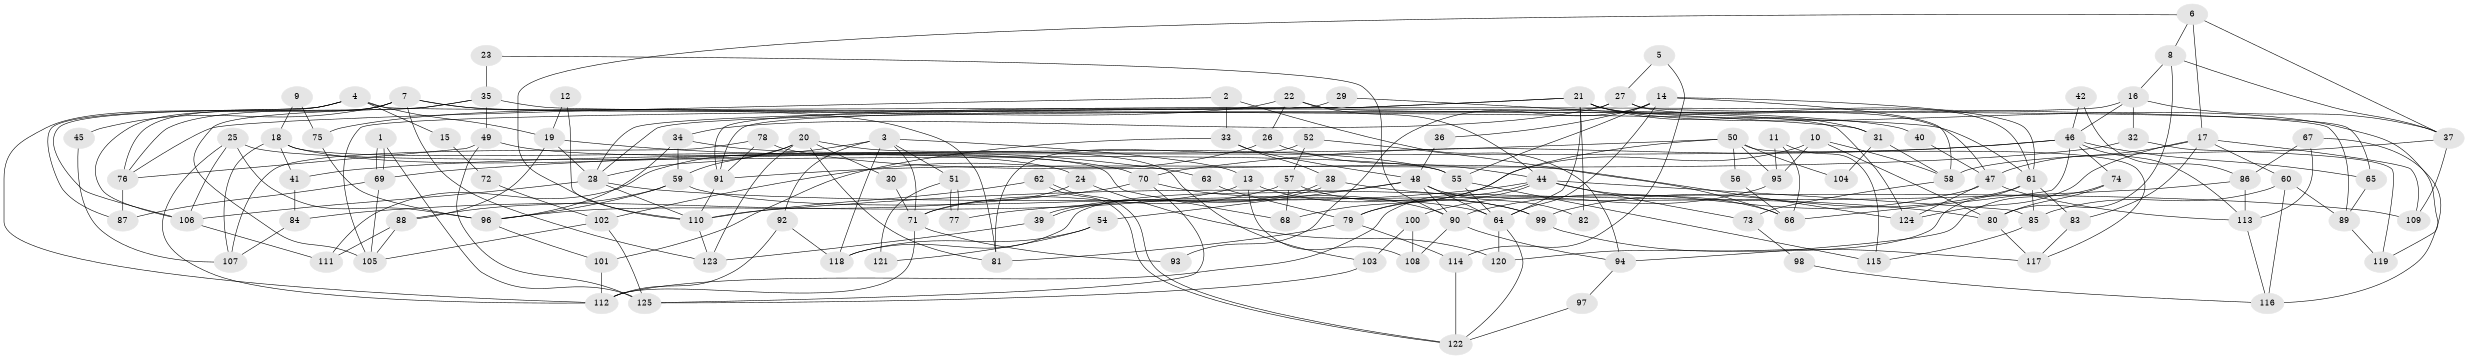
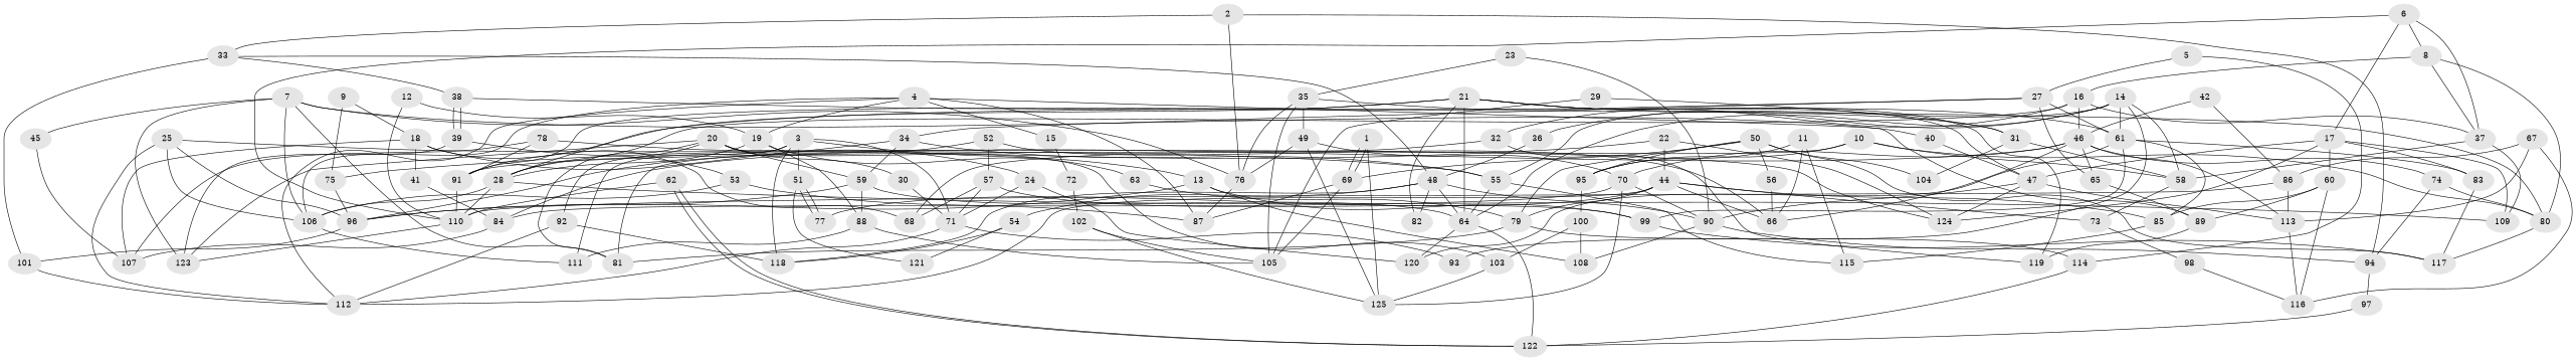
  graph {
    node [color=gray90 style=filled]
    1
    69
    125
    87
    105
    2
    33
    76
    94
    38
    48
    101
    97
    3
    13
    51
    71
    92
    111
    118
    96
    99
    108
    77
    121
    112
    93
    4
    15
    19
    89
    106
    72
    28
    63
    88
    119
    5
    27
    114
    61
    65
    91
    34
    122
    6
    8
    17
    37
    110
    16
    80
    47
    60
    83
    109
    124
    58
    123
    7
    40
    45
    81
    107
    32
    46
    117
    9
    18
    75
    68
    24
    41
    10
    95
    73
    100
    11
    66
    115
    12
    14
    36
    55
    64
    120
    85
    102
    84
    70
    74
    113
    90
    116
    79
    20
    30
    59
    103
    21
    31
    82
    104
    22
-   26
    44
    23
    35
    49
    25
    29
    39
    54
+   53
    42
    86
    98
    50
    56
    52
    57
    62
    67
    78
    1 -- 69
    1 -- 69
    1 -- 125
    69 -- 87
    69 -- 105
    2 -- 33
    2 -- 76
    2 -- 94
    33 -- 38
    33 -- 48
    33 -- 101
    76 -- 87
    94 -- 97
    38 -- 80
    38 -- 39
    38 -- 39
    48 -- 118
    48 -- 64
    48 -- 90
    48 -- 82
    48 -- 54
    101 -- 112
    97 -- 122
    3 -- 13
    3 -- 51
    3 -- 71
    3 -- 92
    3 -- 111
    3 -- 118
    13 -- 96
    13 -- 99
    13 -- 108
    51 -- 77
    51 -- 77
    51 -- 121
    71 -- 112
    71 -- 93
    92 -- 118
    92 -- 112
    96 -- 101
    99 -- 117
    4 -- 87
    4 -- 112
    4 -- 15
    4 -- 19
    4 -- 89
    4 -- 106
    15 -- 72
    19 -- 28
    19 -- 63
    19 -- 88
    89 -- 119
    106 -- 111
    72 -- 102
    28 -- 106
    28 -- 110
    28 -- 109
    63 -- 79
    88 -- 105
    88 -- 111
    5 -- 27
    5 -- 114
    27 -- 61
    27 -- 65
    27 -- 91
    27 -- 34
    114 -- 122
    61 -- 99
    61 -- 83
    61 -- 120
    61 -- 85
    65 -- 89
    91 -- 110
    34 -- 96
    34 -- 55
    34 -- 59
    6 -- 8
    6 -- 17
    6 -- 37
    6 -- 110
    8 -- 37
    8 -- 16
    8 -- 80
    17 -- 47
    17 -- 60
    17 -- 83
    17 -- 109
    17 -- 124
    37 -- 109
    37 -- 58
    110 -- 123
    16 -- 28
    16 -- 37
    16 -- 32
    16 -- 46
    80 -- 117
    47 -- 124
    47 -- 113
    47 -- 90
    60 -- 89
    60 -- 85
    60 -- 116
    83 -- 117
    58 -- 73
    7 -- 76
    7 -- 106
    7 -- 123
    7 -- 40
    7 -- 45
    7 -- 81
    40 -- 47
    45 -- 107
    32 -- 119
    32 -- 91
    46 -- 65
    46 -- 66
-   46 -- 41
+   46 -- 84
    46 -- 70
    46 -- 74
    46 -- 113
    9 -- 18
    9 -- 75
    18 -- 107
    18 -- 68
    18 -- 24
    18 -- 41
    75 -- 96
    24 -- 71
    24 -- 120
    41 -- 84
    10 -- 80
    10 -- 58
    10 -- 68
    10 -- 95
    95 -- 100
    73 -- 98
    100 -- 108
    100 -- 103
    11 -- 95
    11 -- 66
    11 -- 115
    12 -- 19
    12 -- 110
    14 -- 93
    14 -- 61
    14 -- 58
    14 -- 36
    14 -- 55
    14 -- 64
    36 -- 48
    55 -- 115
    55 -- 64
    64 -- 122
    64 -- 120
    85 -- 115
    102 -- 125
    102 -- 105
    84 -- 107
    70 -- 125
    70 -- 84
    70 -- 90
    74 -- 94
    74 -- 80
    113 -- 116
    90 -- 94
    90 -- 108
    79 -- 114
    79 -- 81
    20 -- 28
    20 -- 123
    20 -- 81
    20 -- 30
    20 -- 59
    20 -- 103
    30 -- 71
    59 -- 96
    59 -- 88
    59 -- 64
    103 -- 125
    21 -- 28
    21 -- 119
    21 -- 91
    21 -- 47
    21 -- 64
    21 -- 31
    21 -- 82
    31 -- 58
    31 -- 104
    22 -- 124
    22 -- 75
-   22 -- 26
    22 -- 44
-   26 -- 102
-   26 -- 44
    44 -- 77
    44 -- 112
    44 -- 73
    44 -- 66
    44 -- 85
    44 -- 79
    23 -- 90
    23 -- 35
    35 -- 105
    35 -- 76
    35 -- 61
    35 -- 49
    49 -- 125
    49 -- 76
    49 -- 70
    25 -- 96
    25 -- 112
    25 -- 106
    25 -- 55
    29 -- 105
    29 -- 31
    39 -- 123
+   39 -- 53
    54 -- 118
    54 -- 121
+   53 -- 87
+   53 -- 106
    42 -- 46
    42 -- 86
    86 -- 110
    86 -- 113
    98 -- 116
    50 -- 69
    50 -- 117
    50 -- 95
    50 -- 79
    50 -- 104
    50 -- 56
    56 -- 66
    52 -- 81
    52 -- 66
    52 -- 57
    57 -- 71
    57 -- 99
    57 -- 68
    62 -- 122
    62 -- 122
    62 -- 110
    67 -- 113
    67 -- 116
    67 -- 86
    78 -- 91
    78 -- 124
    78 -- 107
  }
